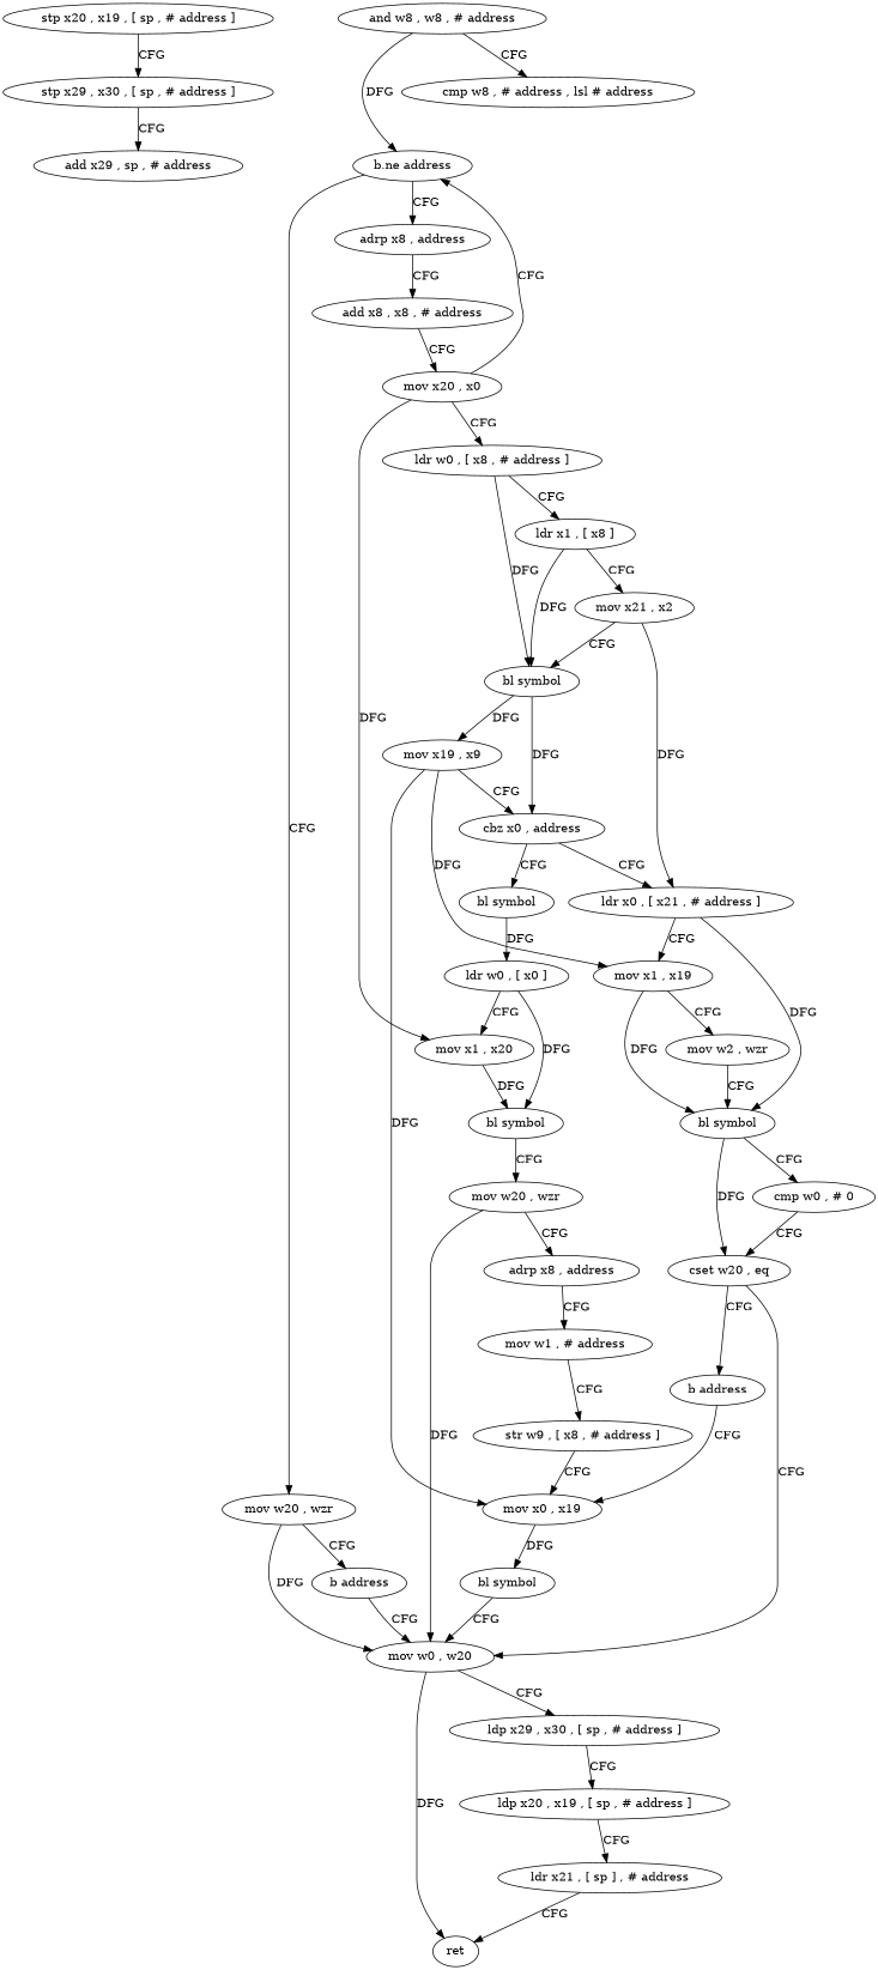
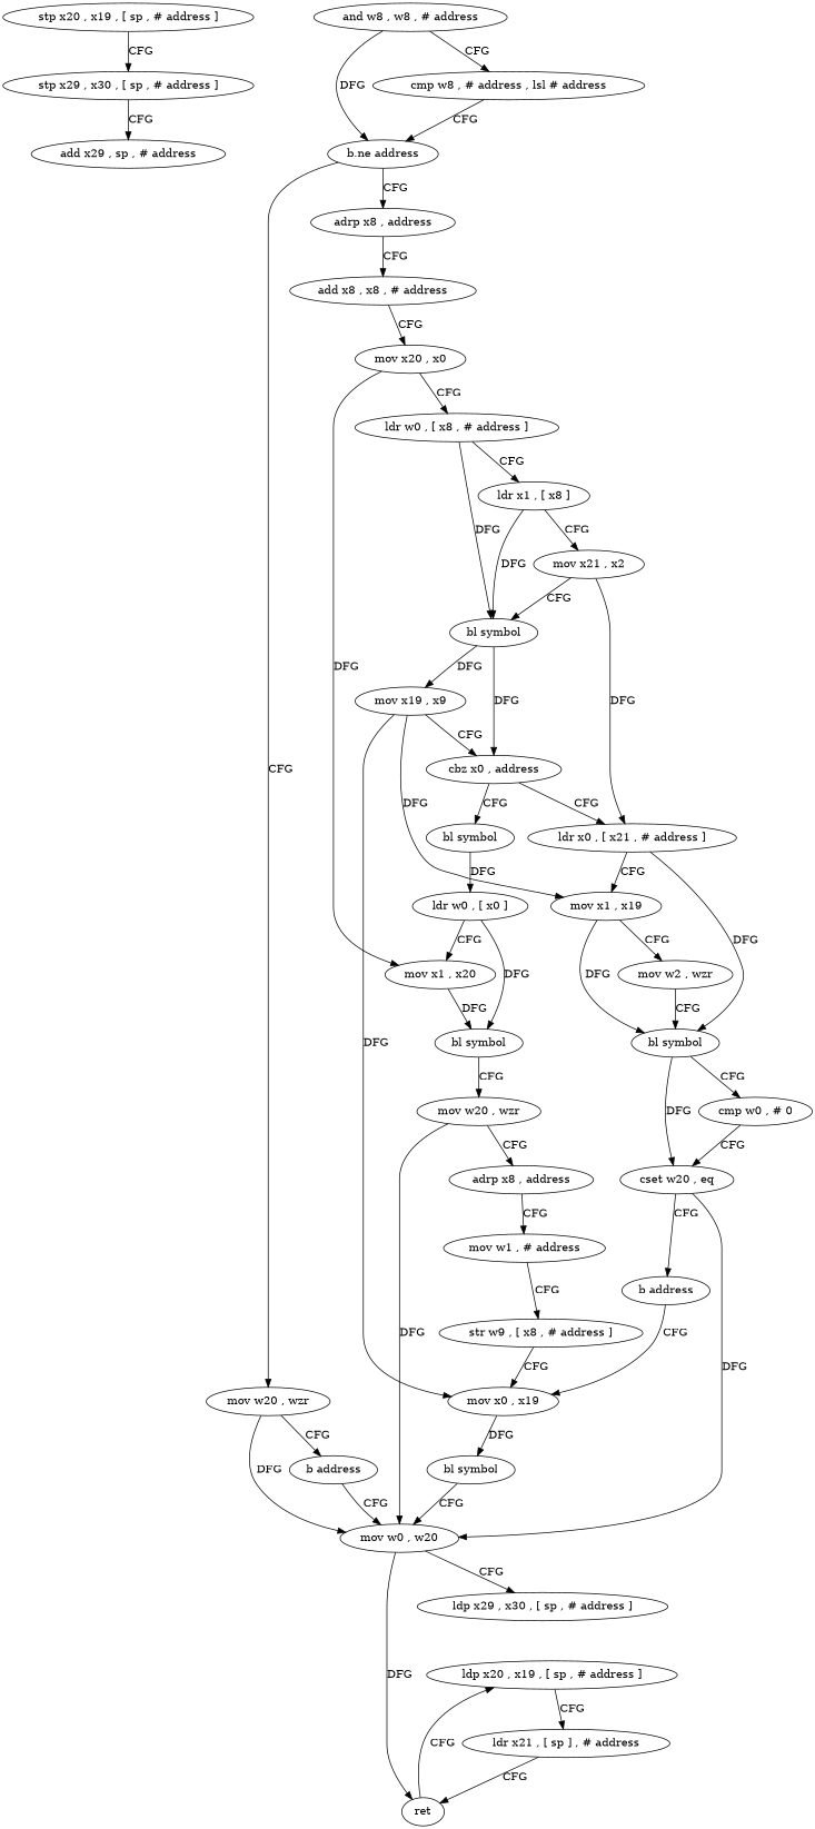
  digraph {
    n1 [label="stp x20 , x19 , [ sp , # address ]"]
    n2 [label="stp x29 , x30 , [ sp , # address ]"]
    n3 [label="add x29 , sp , # address"]
    n4 [label="and w8 , w8 , # address"]
    n5 [label="cmp w8 , # address , lsl # address"]
    n6 [label="b.ne address"]
    n7 [label="mov w20 , wzr"]
    n8 [label="adrp x8 , address"]
    n9 [label="b address"]
    n10 [label="mov w0 , w20"]
    n11 [label="add x8 , x8 , # address"]
    n12 [label="ldp x29 , x30 , [ sp , # address ]"]
    n13 [label=ret]
    n14 [label="mov x20 , x0"]
    n15 [label="ldp x20 , x19 , [ sp , # address ]"]
    n16 [label="ldr w0 , [ x8 , # address ]"]
    n17 [label="mov x1 , x20"]
    n18 [label="ldr x1 , [ x8 ]"]
    n19 [label="bl symbol"]
    n20 [label="bl symbol"]
    n21 [label="mov x21 , x2"]
    n22 [label="mov x19 , x9"]
    n23 [label="cbz x0 , address"]
    n24 [label="ldr x0 , [ x21 , # address ]"]
    n25 [label="mov x1 , x19"]
    n26 [label="bl symbol"]
    n27 [label="mov x0 , x19"]
    n28 [label="bl symbol"]
    n29 [label="bl symbol"]
    n30 [label="mov w2 , wzr"]
    n31 [label="ldr w0 , [ x0 ]"]
    n32 [label="cmp w0 , # 0"]
    n33 [label="cset w20 , eq"]
    n34 [label="ldr x21 , [ sp ] , # address"]
    n35 [label="mov w20 , wzr"]
    n36 [label="adrp x8 , address"]
    n37 [label="mov w1 , # address"]
    n38 [label="str w9 , [ x8 , # address ]"]
    n39 [label="b address"]
    n1 -> n2 [label=CFG]
    n2 -> n3 [label=CFG]
    n4 -> n5 [label=CFG]
    n4 -> n6 [label=DFG]
-   n14 -> n6 [label=CFG]
+   n5 -> n6 [label=CFG]
    n6 -> n7 [label=CFG]
    n6 -> n8 [label=CFG]
    n7 -> n9 [label=CFG]
    n7 -> n10 [label=DFG]
    n8 -> n11 [label=CFG]
    n9 -> n10 [label=CFG]
    n10 -> n12 [label=CFG]
    n10 -> n13 [label=DFG]
    n11 -> n14 [label=CFG]
-   n12 -> n15 [label=CFG]
+   n13 -> n15 [label=CFG]
    n14 -> n16 [label=CFG]
    n14 -> n17 [label=DFG]
    n15 -> n34 [label=CFG]
    n16 -> n18 [label=CFG]
    n16 -> n19 [label=DFG]
    n17 -> n20 [label=DFG]
    n18 -> n19 [label=DFG]
    n18 -> n21 [label=CFG]
    n19 -> n22 [label=DFG]
    n19 -> n23 [label=DFG]
    n20 -> n35 [label=CFG]
    n21 -> n19 [label=CFG]
    n21 -> n24 [label=DFG]
    n22 -> n23 [label=CFG]
    n22 -> n25 [label=DFG]
    n22 -> n27 [label=DFG]
    n23 -> n24 [label=CFG]
    n23 -> n28 [label=CFG]
    n24 -> n25 [label=CFG]
    n24 -> n26 [label=DFG]
    n25 -> n26 [label=DFG]
    n25 -> n30 [label=CFG]
    n26 -> n32 [label=CFG]
    n26 -> n33 [label=DFG]
    n27 -> n29 [label=DFG]
    n28 -> n31 [label=DFG]
    n29 -> n10 [label=CFG]
    n30 -> n26 [label=CFG]
    n31 -> n17 [label=CFG]
    n31 -> n20 [label=DFG]
    n32 -> n33 [label=CFG]
-   n33 -> n10 [label=CFG]
+   n33 -> n10 [label=DFG]
    n33 -> n39 [label=CFG]
    n34 -> n13 [label=CFG]
    n35 -> n10 [label=DFG]
    n35 -> n36 [label=CFG]
    n36 -> n37 [label=CFG]
    n37 -> n38 [label=CFG]
    n38 -> n27 [label=CFG]
    n39 -> n27 [label=CFG]
  }
